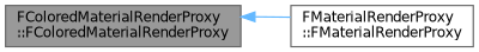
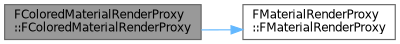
  digraph {
    rankdir=LR
    node [fontname=Helvetica fontsize=10 shape=box style=filled]
    n1 [color=gray40 fillcolor=grey60 fontcolor=black height=0.2 label="FColoredMaterialRenderProxy\l::FColoredMaterialRenderProxy" width=0.4]
    n2 [color=grey40 fillcolor=white height=0.2 label="FMaterialRenderProxy\l::FMaterialRenderProxy" width=0.4]
-   n2 -> n1 [color=steelblue1 fontname=Helvetica fontsize=10 labelfontname=Helvetica labelfontsize=10 style=solid]
+   n1 -> n2 [color=steelblue1 fontname=Helvetica fontsize=10 labelfontname=Helvetica labelfontsize=10 style=solid]
  }
